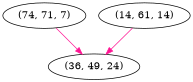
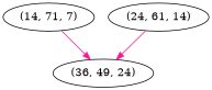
  digraph {
    edge [color=deeppink]
-   "(14, 71, 7)" [label="(74, 71, 7)"]
+   "(14, 71, 7)"
    "(36, 49, 24)"
-   "(24, 61, 14)" [label="(14, 61, 14)"]
+   "(24, 61, 14)"
    "(14, 71, 7)" -> "(36, 49, 24)"
    "(24, 61, 14)" -> "(36, 49, 24)"
  }
